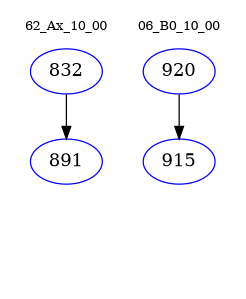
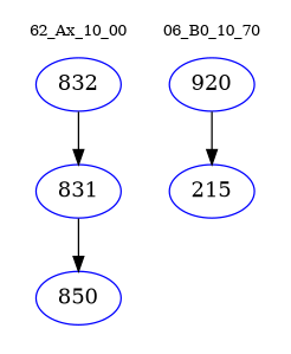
  digraph {
    node [color=blue]
    edge [color=black]
    n1 [label=832]
-   n2 [label=891]
+   n2 [label=831]
+   n3 [label=850]
    n4 [label=920]
-   n5 [label=915]
+   n5 [label=215]
    subgraph cluster_1 {
      color=white
      fontsize=10
      label="62_Ax_10_00"
      n1
      n2
+     n3
    }
    subgraph cluster_2 {
      color=white
      fontsize=10
-     label="06_B0_10_00"
+     label="06_B0_10_70"
      n4
      n5
    }
    n1 -> n2
+   n2 -> n3
    n4 -> n5
  }
